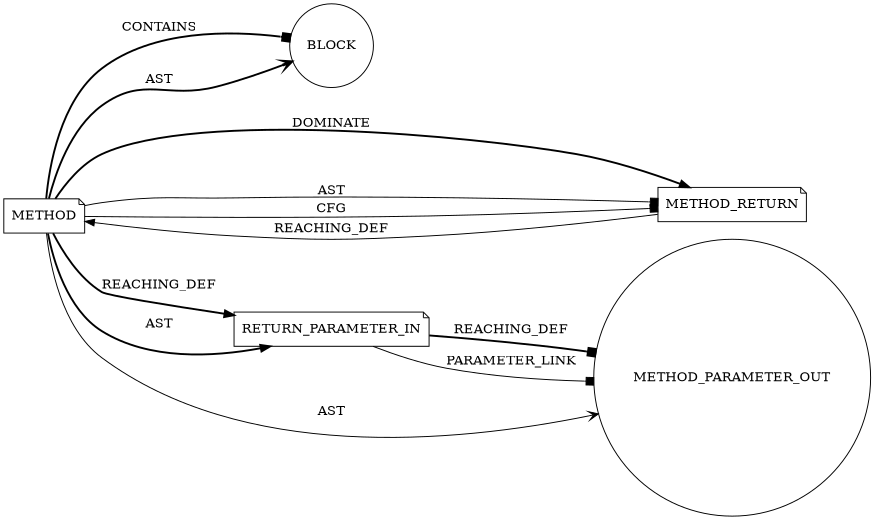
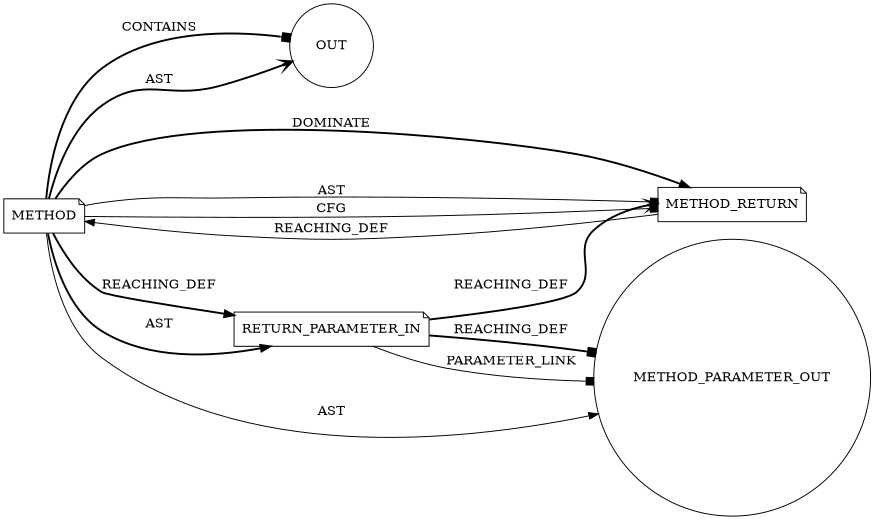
  digraph {
    rankdir=LR
    node [CODE="<empty>" ORDER=1 TYPE_FULL_NAME=ANY shape=note EVALUATION_STRATEGY=BY_VALUE]
    edge [arrowhead=box style=bold]
-   n1 [ARGUMENT_INDEX=1 label=BLOCK shape=circle EVALUATION_STRATEGY=""]
+   n1 [ARGUMENT_INDEX=1 label=OUT shape=circle EVALUATION_STRATEGY=""]
    n2 [AST_PARENT_FULL_NAME="<global>" AST_PARENT_TYPE=NAMESPACE_BLOCK FILENAME="<empty>" FULL_NAME=rcu_dereference IS_EXTERNAL=true NAME=rcu_dereference ORDER=0 label=METHOD TYPE_FULL_NAME="" EVALUATION_STRATEGY=""]
    n3 [CODE=RET ORDER=2 label=METHOD_RETURN]
    n4 [CODE=p1 INDEX=1 IS_VARIADIC=false NAME=p1 label=RETURN_PARAMETER_IN]
    n5 [CODE=p1 INDEX=1 IS_VARIADIC=false NAME=p1 label=METHOD_PARAMETER_OUT shape=circle]
    n2 -> n1 [label=CONTAINS]
    n2 -> n1 [arrowhead=vee label=AST]
    n2 -> n3 [arrowhead=normal label=DOMINATE]
    n2 -> n3 [label=AST style=solid]
    n2 -> n3 [label=CFG style=solid]
    n2 -> n4 [arrowhead=normal label=REACHING_DEF]
    n2 -> n4 [arrowhead=normal label=AST]
-   n2 -> n5 [arrowhead=vee label=AST style=solid]
+   n2 -> n5 [arrowhead=normal label=AST style=solid]
    n3 -> n2 [arrowhead=normal label=REACHING_DEF style=solid]
+   n4 -> n3 [VARIABLE=p1 arrowhead=vee label=REACHING_DEF]
    n4 -> n5 [VARIABLE=p1 label=REACHING_DEF]
    n4 -> n5 [label=PARAMETER_LINK style=solid]
  }
